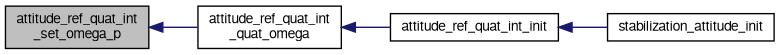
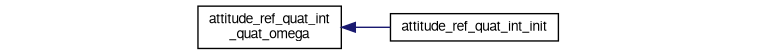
  digraph {
    rankdir=LR
    node [color=black fillcolor=white fontname=FreeSans fontsize=10 shape=record style=filled]
    edge [color=midnightblue dir=back fontname=FreeSans fontsize=10 labelfontname=FreeSans labelfontsize=10 style=solid]
-   n1 [fillcolor=grey75 fontcolor=black height=0.2 label="attitude_ref_quat_int\l_set_omega_p" width=0.4]
    n2 [height=0.2 label="attitude_ref_quat_int\l_quat_omega" width=0.4]
    n3 [height=0.2 label=attitude_ref_quat_int_init width=0.4]
-   n4 [height=0.2 label=stabilization_attitude_init width=0.4]
-   n1 -> n2
    n2 -> n3
-   n3 -> n4
  }
